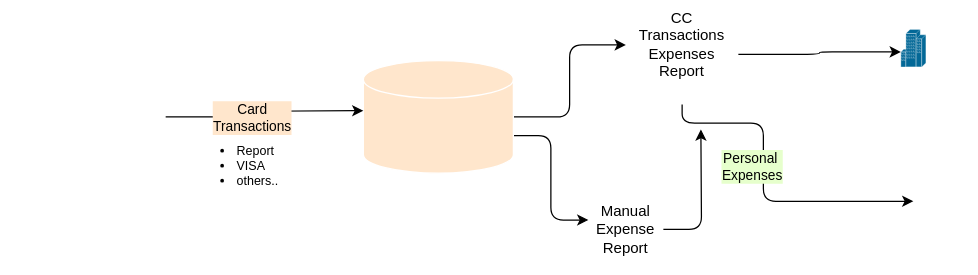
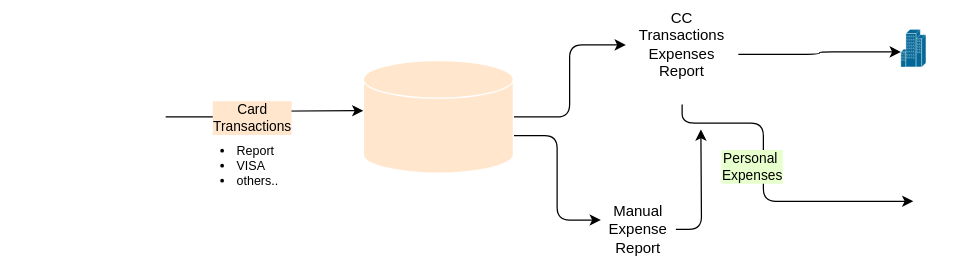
  <mxCell id="0" />
  <mxCell id="1" parent="0" />
  <mxCell id="2" style="edgeStyle=orthogonalEdgeStyle;rounded=1;orthogonalLoop=1;jettySize=auto;html=1;exitX=1;exitY=0.5;exitDx=0;exitDy=0;exitPerimeter=0;curved=0;" parent="1" source="4" target="12" edge="1"><mxGeometry relative="1" as="geometry" /></mxCell>
  <mxCell id="3" style="edgeStyle=orthogonalEdgeStyle;rounded=1;orthogonalLoop=1;jettySize=auto;html=1;exitX=1;exitY=0;exitDx=0;exitDy=60;exitPerimeter=0;entryX=0;entryY=0.25;entryDx=0;entryDy=0;curved=0;" parent="1" source="4" target="16" edge="1"><mxGeometry relative="1" as="geometry"><mxPoint x="490" y="173" as="targetPoint" /></mxGeometry></mxCell>
  <mxCell id="4" value="&lt;div&gt;&lt;/div&gt;" style="shape=cylinder3;whiteSpace=wrap;html=1;boundedLbl=1;backgroundOutline=1;size=15;fillColor=#ffe6cc;strokeColor=#FFFFFF;" parent="1" vertex="1"><mxGeometry x="290" y="48" width="120" height="90" as="geometry" /></mxCell>
  <mxCell id="5" value="" style="shape=image;verticalLabelPosition=bottom;labelBackgroundColor=default;verticalAlign=top;aspect=fixed;imageAspect=0;image=https://www.soldo.com/wp-content/uploads/soldo-logo-1.png;" parent="1" vertex="1"><mxGeometry y="65.4" width="111.84" height="55.19" as="geometry" x="20" /></mxCell>
  <mxCell id="6" style="edgeStyle=orthogonalEdgeStyle;rounded=0;orthogonalLoop=1;jettySize=auto;html=1;exitX=1;exitY=0.5;exitDx=0;exitDy=0;entryX=0;entryY=0.5;entryDx=0;entryDy=0;entryPerimeter=0;" parent="1" source="5" edge="1"><mxGeometry relative="1" as="geometry"><mxPoint x="290" y="88" as="targetPoint" /></mxGeometry></mxCell>
  <mxCell id="7" value="Card&lt;div&gt;Transactions&lt;/div&gt;" style="edgeLabel;html=1;align=center;verticalAlign=middle;resizable=0;points=[];labelBackgroundColor=#FFE6CC;" parent="6" vertex="1" connectable="0"><mxGeometry x="-0.151" y="-1" relative="1" as="geometry"><mxPoint as="offset" /></mxGeometry></mxCell>
  <mxCell id="8" value="" style="shape=image;html=1;verticalAlign=top;verticalLabelPosition=bottom;labelBackgroundColor=#ffffff;imageAspect=0;aspect=fixed;image=https://cdn0.iconfinder.com/data/icons/job-seeker/256/laptop_job_seeker_employee_unemployee_work_1-128.png" parent="1" vertex="1"><mxGeometry x="730" y="138" width="30" height="30" as="geometry" /></mxCell>
  <mxCell id="9" value="" style="shape=mxgraph.cisco.buildings.generic_building;html=1;pointerEvents=1;dashed=0;fillColor=#036897;strokeColor=#ffffff;strokeWidth=2;verticalLabelPosition=bottom;verticalAlign=top;align=center;outlineConnect=0;" parent="1" vertex="1"><mxGeometry x="720" y="23" width="20" height="30" as="geometry" /></mxCell>
  <mxCell id="10" style="edgeStyle=orthogonalEdgeStyle;rounded=1;orthogonalLoop=1;jettySize=auto;html=1;entryX=0;entryY=0.75;entryDx=0;entryDy=0;curved=0;" parent="1" target="8" edge="1"><mxGeometry relative="1" as="geometry"><mxPoint x="545" y="83" as="sourcePoint" /><Array as="points"><mxPoint x="610" y="98" /><mxPoint x="610" y="161" /></Array></mxGeometry></mxCell>
  <mxCell id="11" value="Personal&amp;nbsp;&lt;div&gt;Expenses&lt;/div&gt;" style="edgeLabel;html=1;align=center;verticalAlign=middle;resizable=0;points=[];labelBackgroundColor=#E6FFCC;" parent="10" vertex="1" connectable="0"><mxGeometry x="-0.025" y="-3" relative="1" as="geometry"><mxPoint x="-7" y="-14" as="offset" /></mxGeometry></mxCell>
  <mxCell id="12" value="&lt;div&gt;CC Transactions&lt;/div&gt;Expenses&lt;div&gt;Report&lt;/div&gt;" style="text;html=1;align=center;verticalAlign=middle;whiteSpace=wrap;rounded=0;" parent="1" vertex="1"><mxGeometry x="500" y="20.4" width="90" height="30" as="geometry" /></mxCell>
  <mxCell id="13" value="" style="shape=image;verticalLabelPosition=bottom;labelBackgroundColor=default;verticalAlign=top;aspect=fixed;imageAspect=0;image=https://upload.wikimedia.org/wikipedia/commons/thumb/3/3b/Workday_Logo.png/1280px-Workday_Logo.png;" parent="1" vertex="1"><mxGeometry x="311.38" y="90.59" width="77.25" height="30" as="geometry" /></mxCell>
  <mxCell id="14" value="&lt;ul style=&quot;font-size: 10px;&quot;&gt;&lt;li&gt;Report&lt;/li&gt;&lt;li&gt;VISA&lt;/li&gt;&lt;li&gt;others..&lt;/li&gt;&lt;/ul&gt;" style="text;html=1;align=left;verticalAlign=middle;whiteSpace=wrap;rounded=0;" parent="1" vertex="1"><mxGeometry x="147" y="109.59" width="70" height="45" as="geometry" /></mxCell>
  <mxCell id="15" style="edgeStyle=orthogonalEdgeStyle;rounded=1;orthogonalLoop=1;jettySize=auto;html=1;exitX=1;exitY=0.5;exitDx=0;exitDy=0;curved=0;" parent="1" source="16" edge="1"><mxGeometry relative="1" as="geometry"><mxPoint x="560" y="103" as="targetPoint" /></mxGeometry></mxCell>
- <mxCell id="16" value="Manual Expense Report" style="text;html=1;align=center;verticalAlign=middle;whiteSpace=wrap;rounded=0;" parent="1" vertex="1"><mxGeometry x="470" y="168" width="60" height="30" as="geometry" /></mxCell>
+ <mxCell id="16" value="Manual Expense Report" style="text;html=1;align=center;verticalAlign=middle;whiteSpace=wrap;rounded=0;" parent="1" vertex="1"><mxGeometry x="480" y="168" width="60" height="30" as="geometry" /></mxCell>
  <mxCell id="17" style="edgeStyle=orthogonalEdgeStyle;rounded=1;orthogonalLoop=1;jettySize=auto;html=1;exitX=1;exitY=0.75;exitDx=0;exitDy=0;entryX=0;entryY=0.6;entryDx=0;entryDy=0;entryPerimeter=0;curved=0;" parent="1" source="12" target="9" edge="1"><mxGeometry relative="1" as="geometry" /></mxCell>
